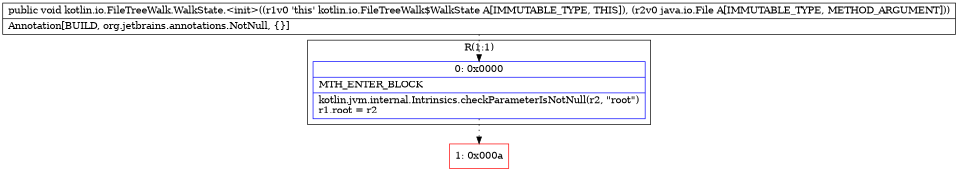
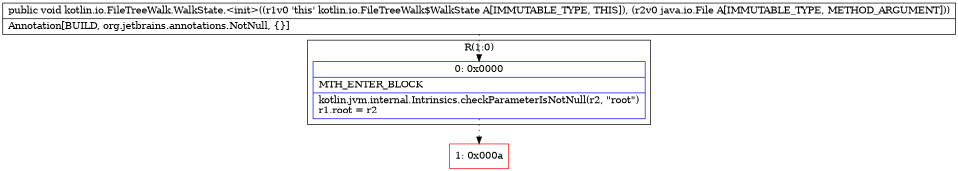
  digraph {
    node [shape=record]
    edge [style=dotted]
    n1 [color=blue label="{0\:\ 0x0000|MTH_ENTER_BLOCK\l|kotlin.jvm.internal.Intrinsics.checkParameterIsNotNull(r2, \"root\")\lr1.root = r2\l}"]
    n2 [color=red label="{1\:\ 0x000a}"]
    n3 [label="{public void kotlin.io.FileTreeWalk.WalkState.\<init\>((r1v0 'this' kotlin.io.FileTreeWalk$WalkState A[IMMUTABLE_TYPE, THIS]), (r2v0 java.io.File A[IMMUTABLE_TYPE, METHOD_ARGUMENT]))  | Annotation[BUILD, org.jetbrains.annotations.NotNull, \{\}]\l}"]
    subgraph cluster_1 {
-     label="R(1:1)"
+     label="R(1:0)"
      n1
    }
    n1 -> n2
    n3 -> n1
  }
